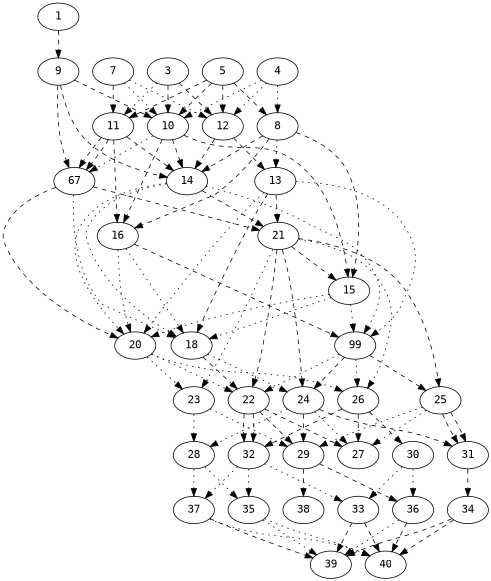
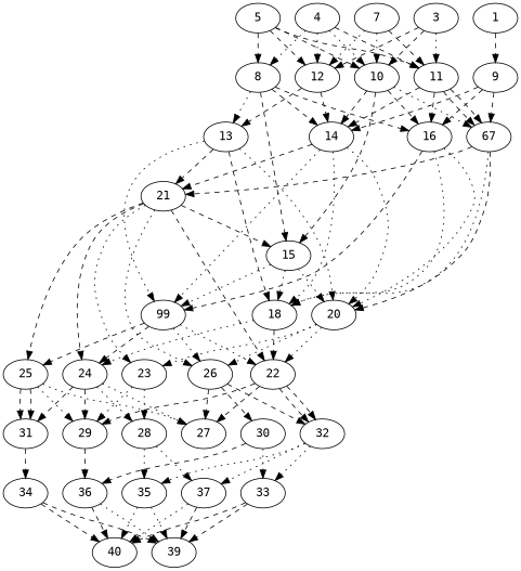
  digraph {
    fontname="DejaVu Sans Mono"
    node [alpha=0.01 fontname="DejaVu Sans Mono"]
    edge [fontname="DejaVu Sans Mono" style=dashed]
    1 [alpha=0.07 expect_size=30990336]
    9 [alpha=0.09 expect_size=49377280]
    14 [alpha=0.10 expect_size=32633856]
    16 [alpha=0.03 expect_size=12121088]
    n5 [alpha=0.13 expect_size=31932416 label=67]
    18 [expect_size=11527168]
    n7 [alpha=0.16 expect_size=30137344 label=99]
    20 [alpha=0.05 expect_size=51269632]
    21 [alpha=0.06 expect_size=8896512]
    8 [alpha=0.08 expect_size=34828288]
    13 [alpha=0.19 expect_size=6245376]
    15 [alpha=0.05 expect_size=8475648]
    10 [alpha=0.02 expect_size=15515648]
    12 [alpha=0.14 expect_size=28082176]
    3 [alpha=0.11 expect_size=50493440]
    11 [alpha=0.10 expect_size=11630592]
    4 [alpha=0.10 expect_size=22503424]
    5 [alpha=0.02 expect_size=9399296]
    7 [alpha=0.11 expect_size=39668736]
    22 [alpha=0.15 expect_size=32036864]
    24 [expect_size=16103424]
    25 [alpha=0.19 expect_size=39328768]
    26 [alpha=0.03 expect_size=51692544]
    23 [alpha=0.04 expect_size=18623488]
    27 [expect_size=11598848]
    29 [alpha=0.03 expect_size=43547648]
    32 [expect_size=13301760]
    28 [alpha=0.13 expect_size=41451520]
    31 [alpha=0.14 expect_size=47207424]
    30 [alpha=0.17 expect_size=34414592]
    36 [alpha=0.10 expect_size=10396672]
-   38 [expect_size=20035584]
    35 [alpha=0.07 expect_size=13822976]
    37 [alpha=0.04 expect_size=16720896]
    33 [alpha=0.08 expect_size=49576960]
    34 [alpha=0.07 expect_size=12539904]
    39 [alpha=0.09 expect_size=49927168]
    40 [alpha=0.16 expect_size=8971264]
    1 -> 9
    9 -> 14
-   9 -> 10
+   9 -> 16
    9 -> n5
    14 -> 18 [style=dotted]
    14 -> n7 [style=dotted]
    14 -> 20 [style=dotted]
    14 -> 21
    16 -> 18 [style=dotted]
    16 -> n7
    16 -> 20 [style=dotted]
    n5 -> 18 [style=dotted]
    n5 -> 20
    n5 -> 21
    18 -> 22
    18 -> 24 [style=dotted]
    n7 -> 22 [style=dotted]
    n7 -> 24
    n7 -> 25
    n7 -> 26 [style=dotted]
    20 -> 22 [style=dotted]
    20 -> 26 [style=dotted]
    20 -> 23 [style=dotted]
    21 -> 15
    21 -> 22
    21 -> 24
    21 -> 25
    21 -> 26 [style=dotted]
    21 -> 23 [style=dotted]
    8 -> 14
    8 -> 16
    8 -> 13 [style=dotted]
    8 -> 15
    13 -> 18
    13 -> n7 [style=dotted]
    13 -> 20 [style=dotted]
    13 -> 21
    15 -> 18 [style=dotted]
    15 -> n7 [style=dotted]
    15 -> 20 [style=dotted]
    10 -> 14
    10 -> 16
    10 -> n5 [style=dotted]
    10 -> 15
    12 -> 14
    12 -> 13
    3 -> 10
    3 -> 12
    3 -> 11 [style=dotted]
    11 -> 14
    11 -> 16
    11 -> n5
    11 -> n5
    4 -> 8 [style=dotted]
    4 -> 10 [style=dotted]
    4 -> 12 [style=dotted]
+   4 -> 11
    5 -> 8
    5 -> 10
    5 -> 12
    5 -> 11
    7 -> 10 [style=dotted]
    7 -> 12 [style=dotted]
    7 -> 11
    22 -> 27
    22 -> 29
    22 -> 32
    22 -> 32
    24 -> 27 [style=dotted]
    24 -> 29
    24 -> 28 [style=dotted]
    24 -> 31
    25 -> 27 [style=dotted]
    25 -> 29 [style=dotted]
    25 -> 31
    25 -> 31
    26 -> 27
    26 -> 32
    26 -> 30
    23 -> 29 [style=dotted]
    23 -> 28 [style=dotted]
    29 -> 36
-   29 -> 38
    32 -> 35 [style=dotted]
    32 -> 37 [style=dotted]
    32 -> 33 [style=dotted]
    28 -> 35 [style=dotted]
    28 -> 37 [style=dotted]
    31 -> 34
-   30 -> 36 [style=dotted]
+   30 -> 36
    30 -> 33 [style=dotted]
    36 -> 39 [style=dotted]
    36 -> 40
    35 -> 39 [style=dotted]
    35 -> 40 [style=dotted]
    37 -> 39
    37 -> 40 [style=dotted]
    33 -> 39
    33 -> 40
    34 -> 39
    34 -> 40
  }
